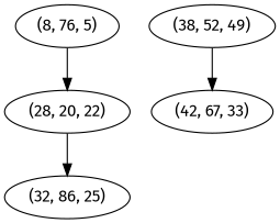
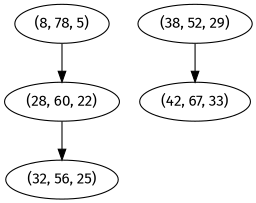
  digraph {
    fontname="Fira Sans"
    node [fontname="Fira Sans"]
    edge [fontname="Fira Sans"]
-   "(8, 78, 5)" [label="(8, 76, 5)"]
-   "(28, 60, 22)" [label="(28, 20, 22)"]
-   "(32, 56, 25)" [label="(32, 86, 25)"]
+   "(8, 78, 5)"
+   "(28, 60, 22)"
+   "(32, 56, 25)"
    n4 [label="(42, 67, 33)"]
-   "(38, 52, 29)" [label="(38, 52, 49)"]
+   "(38, 52, 29)"
    "(8, 78, 5)" -> "(28, 60, 22)"
    "(28, 60, 22)" -> "(32, 56, 25)"
    "(38, 52, 29)" -> n4
  }
